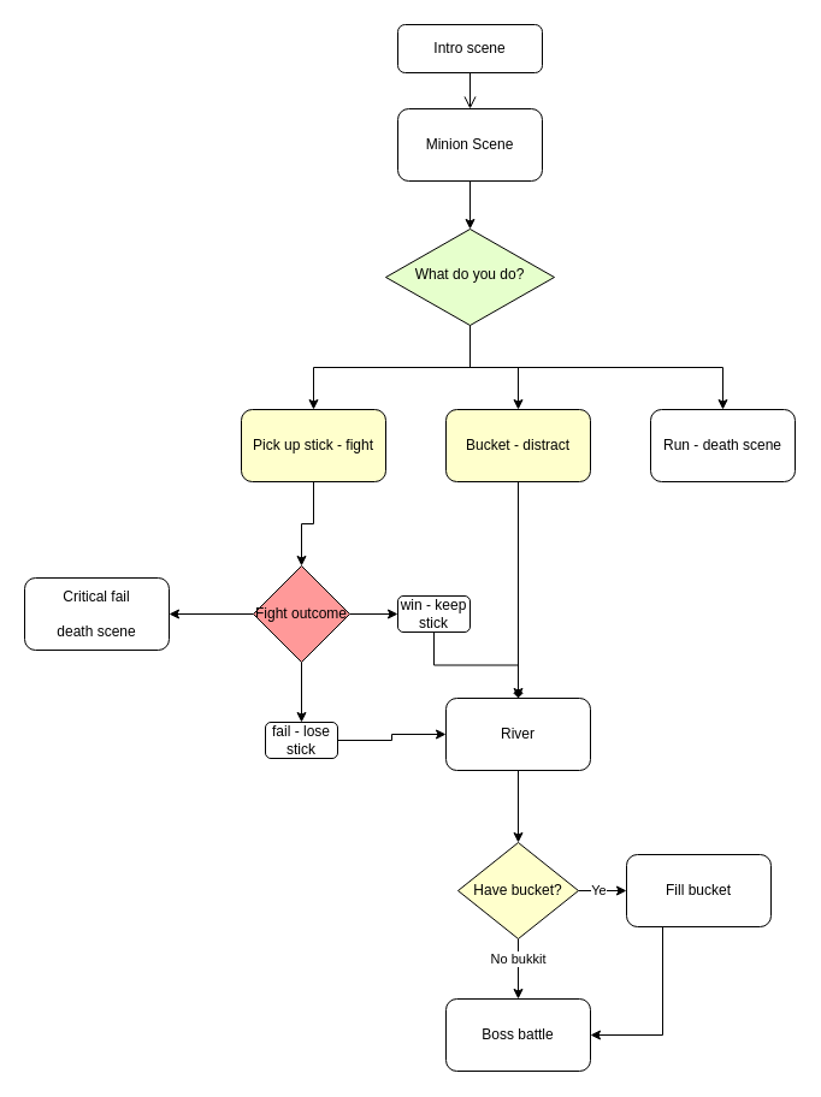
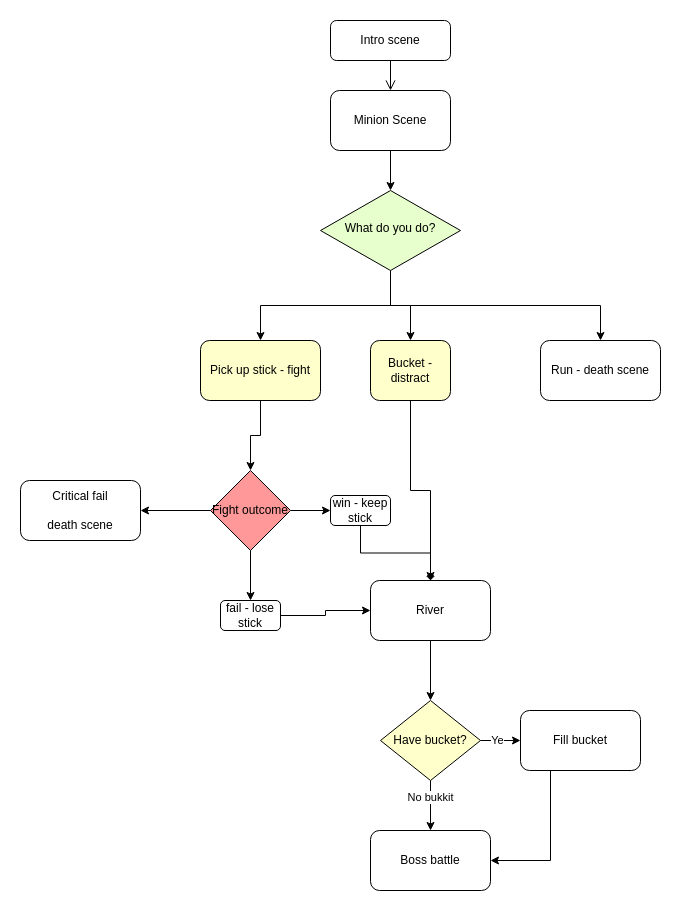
  <mxCell id="0" />
  <mxCell id="1" parent="0" />
  <mxCell id="2" value="" style="rounded=0;html=1;jettySize=auto;orthogonalLoop=1;fontSize=11;endArrow=open;endFill=0;endSize=8;strokeWidth=1;shadow=0;labelBackgroundColor=none;edgeStyle=orthogonalEdgeStyle;entryX=0.5;entryY=0;entryDx=0;entryDy=0;" parent="1" source="3" target="9" edge="1"><mxGeometry relative="1" as="geometry" /></mxCell>
  <mxCell id="3" value="Intro scene" style="rounded=1;whiteSpace=wrap;html=1;fontSize=12;glass=0;strokeWidth=1;shadow=0;" parent="1" vertex="1"><mxGeometry x="330" y="20" width="120" height="40" as="geometry" /></mxCell>
  <mxCell id="4" style="edgeStyle=orthogonalEdgeStyle;rounded=0;orthogonalLoop=1;jettySize=auto;html=1;entryX=0.5;entryY=0;entryDx=0;entryDy=0;" parent="1" source="7" target="11" edge="1"><mxGeometry relative="1" as="geometry" /></mxCell>
  <mxCell id="5" style="edgeStyle=orthogonalEdgeStyle;rounded=0;orthogonalLoop=1;jettySize=auto;html=1;" parent="1" source="7" target="13" edge="1"><mxGeometry relative="1" as="geometry" /></mxCell>
  <mxCell id="6" style="edgeStyle=orthogonalEdgeStyle;rounded=0;orthogonalLoop=1;jettySize=auto;html=1;exitX=0.5;exitY=1;exitDx=0;exitDy=0;" parent="1" source="7" target="14" edge="1"><mxGeometry relative="1" as="geometry" /></mxCell>
  <mxCell id="7" value="What do you do?" style="rhombus;whiteSpace=wrap;html=1;shadow=0;fontFamily=Helvetica;fontSize=12;align=center;strokeWidth=1;spacing=6;spacingTop=-4;fillColor=#E6FFCC;" parent="1" vertex="1"><mxGeometry x="320" y="190" width="140" height="80" as="geometry" /></mxCell>
  <mxCell id="8" style="edgeStyle=orthogonalEdgeStyle;rounded=0;orthogonalLoop=1;jettySize=auto;html=1;" parent="1" source="9" target="7" edge="1"><mxGeometry relative="1" as="geometry" /></mxCell>
  <mxCell id="9" value="Minion Scene" style="rounded=1;whiteSpace=wrap;html=1;" parent="1" vertex="1"><mxGeometry x="330" y="90" width="120" height="60" as="geometry" /></mxCell>
  <mxCell id="10" style="edgeStyle=orthogonalEdgeStyle;rounded=0;orthogonalLoop=1;jettySize=auto;html=1;entryX=0.5;entryY=0;entryDx=0;entryDy=0;" parent="1" source="11" target="19" edge="1"><mxGeometry relative="1" as="geometry" /></mxCell>
  <mxCell id="11" value="Pick up stick - fight" style="rounded=1;whiteSpace=wrap;html=1;fillColor=#FFFFCC;" parent="1" vertex="1"><mxGeometry x="200" y="340" width="120" height="60" as="geometry" /></mxCell>
  <mxCell id="12" style="edgeStyle=orthogonalEdgeStyle;rounded=0;orthogonalLoop=1;jettySize=auto;html=1;entryX=0.5;entryY=0;entryDx=0;entryDy=0;endArrow=diamond;" parent="1" source="13" target="26" edge="1"><mxGeometry relative="1" as="geometry" /></mxCell>
- <mxCell id="13" value="Bucket - distract" style="rounded=1;whiteSpace=wrap;html=1;fillColor=#FFFFCC;" parent="1" vertex="1"><mxGeometry x="370" y="340" width="120" height="60" as="geometry" /></mxCell>
+ <mxCell id="13" value="Bucket - distract" style="rounded=1;whiteSpace=wrap;html=1;fillColor=#FFFFCC;" parent="1" vertex="1"><mxGeometry x="370" y="340" width="80" height="60" as="geometry" /></mxCell>
  <mxCell id="14" value="Run - death scene" style="rounded=1;whiteSpace=wrap;html=1;" parent="1" vertex="1"><mxGeometry x="540" y="340" width="120" height="60" as="geometry" /></mxCell>
  <mxCell id="15" value="Boss battle" style="rounded=1;whiteSpace=wrap;html=1;" parent="1" vertex="1"><mxGeometry x="370" y="830" width="120" height="60" as="geometry" /></mxCell>
  <mxCell id="16" style="edgeStyle=orthogonalEdgeStyle;rounded=0;orthogonalLoop=1;jettySize=auto;html=1;entryX=1;entryY=0.5;entryDx=0;entryDy=0;" parent="1" source="19" target="20" edge="1"><mxGeometry relative="1" as="geometry" /></mxCell>
  <mxCell id="17" value="" style="edgeStyle=orthogonalEdgeStyle;rounded=0;orthogonalLoop=1;jettySize=auto;html=1;" parent="1" source="19" target="24" edge="1"><mxGeometry relative="1" as="geometry" /></mxCell>
  <mxCell id="18" style="edgeStyle=orthogonalEdgeStyle;rounded=0;orthogonalLoop=1;jettySize=auto;html=1;entryX=0.5;entryY=0;entryDx=0;entryDy=0;" parent="1" source="19" target="22" edge="1"><mxGeometry relative="1" as="geometry" /></mxCell>
  <mxCell id="19" value="Fight outcome" style="rhombus;whiteSpace=wrap;html=1;fillColor=#FF9999;" parent="1" vertex="1"><mxGeometry x="210" y="470" width="80" height="80" as="geometry" /></mxCell>
  <mxCell id="20" value="&lt;div&gt;Critical fail&lt;/div&gt;&lt;div&gt;&lt;br&gt;&lt;/div&gt;death scene" style="rounded=1;whiteSpace=wrap;html=1;" parent="1" vertex="1"><mxGeometry x="20" y="480" width="120" height="60" as="geometry" /></mxCell>
  <mxCell id="21" style="edgeStyle=orthogonalEdgeStyle;rounded=0;orthogonalLoop=1;jettySize=auto;html=1;entryX=0;entryY=0.5;entryDx=0;entryDy=0;" parent="1" source="22" target="26" edge="1"><mxGeometry relative="1" as="geometry" /></mxCell>
  <mxCell id="22" value="fail - lose stick" style="rounded=1;whiteSpace=wrap;html=1;" parent="1" vertex="1"><mxGeometry x="220" y="600" width="60" height="30" as="geometry" /></mxCell>
  <mxCell id="23" style="edgeStyle=orthogonalEdgeStyle;rounded=0;orthogonalLoop=1;jettySize=auto;html=1;entryX=0.5;entryY=0;entryDx=0;entryDy=0;" parent="1" source="24" target="26" edge="1"><mxGeometry relative="1" as="geometry" /></mxCell>
  <mxCell id="24" value="win - keep stick" style="rounded=1;whiteSpace=wrap;html=1;" parent="1" vertex="1"><mxGeometry x="330" y="495" width="60" height="30" as="geometry" /></mxCell>
  <mxCell id="25" style="edgeStyle=orthogonalEdgeStyle;rounded=0;orthogonalLoop=1;jettySize=auto;html=1;" parent="1" source="26" target="31" edge="1"><mxGeometry relative="1" as="geometry" /></mxCell>
  <mxCell id="26" value="River" style="rounded=1;whiteSpace=wrap;html=1;" parent="1" vertex="1"><mxGeometry x="370" y="580" width="120" height="60" as="geometry" /></mxCell>
  <mxCell id="27" style="edgeStyle=orthogonalEdgeStyle;rounded=0;orthogonalLoop=1;jettySize=auto;html=1;entryX=0;entryY=0.5;entryDx=0;entryDy=0;" parent="1" source="31" target="33" edge="1"><mxGeometry relative="1" as="geometry" /></mxCell>
  <mxCell id="28" value="Ye" style="edgeLabel;html=1;align=center;verticalAlign=middle;resizable=0;points=[];" parent="27" vertex="1" connectable="0"><mxGeometry x="-0.183" y="1" relative="1" as="geometry"><mxPoint as="offset" /></mxGeometry></mxCell>
  <mxCell id="29" style="edgeStyle=orthogonalEdgeStyle;rounded=0;orthogonalLoop=1;jettySize=auto;html=1;entryX=0.5;entryY=0;entryDx=0;entryDy=0;" parent="1" source="31" target="15" edge="1"><mxGeometry relative="1" as="geometry" /></mxCell>
  <mxCell id="30" value="No bukkit" style="edgeLabel;html=1;align=center;verticalAlign=middle;resizable=0;points=[];" parent="29" vertex="1" connectable="0"><mxGeometry x="-0.36" y="-1" relative="1" as="geometry"><mxPoint as="offset" /></mxGeometry></mxCell>
  <mxCell id="31" value="Have bucket?" style="rhombus;whiteSpace=wrap;html=1;fillColor=#FFFFCC;" parent="1" vertex="1"><mxGeometry x="380" y="700" width="100" height="80" as="geometry" /></mxCell>
  <mxCell id="32" style="edgeStyle=orthogonalEdgeStyle;rounded=0;orthogonalLoop=1;jettySize=auto;html=1;entryX=1;entryY=0.5;entryDx=0;entryDy=0;exitX=0.25;exitY=1;exitDx=0;exitDy=0;" parent="1" source="33" target="15" edge="1"><mxGeometry relative="1" as="geometry" /></mxCell>
  <mxCell id="33" value="Fill bucket" style="rounded=1;whiteSpace=wrap;html=1;" parent="1" vertex="1"><mxGeometry x="520" y="710" width="120" height="60" as="geometry" /></mxCell>
